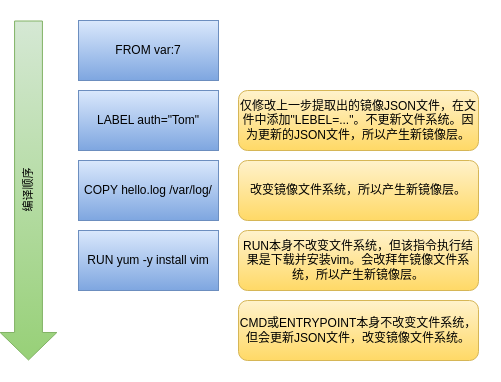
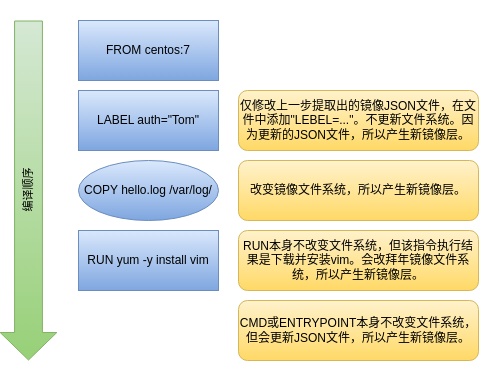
  <mxCell id="0" />
  <mxCell id="1" parent="0" />
- <mxCell id="2" value="FROM var:7" style="rounded=0;whiteSpace=wrap;html=1;fillColor=#dae8fc;gradientColor=#7ea6e0;strokeColor=#6c8ebf;" parent="1" vertex="1"><mxGeometry x="70" y="20" width="140" height="60" as="geometry" /></mxCell>
+ <mxCell id="2" value="FROM centos:7" style="rounded=0;whiteSpace=wrap;html=1;fillColor=#dae8fc;gradientColor=#7ea6e0;strokeColor=#6c8ebf;" parent="1" vertex="1"><mxGeometry x="70" y="20" width="140" height="60" as="geometry" /></mxCell>
  <mxCell id="3" value="LABEL auth=&quot;Tom&quot;" style="rounded=0;whiteSpace=wrap;html=1;fillColor=#dae8fc;gradientColor=#7ea6e0;strokeColor=#6c8ebf;" parent="1" vertex="1"><mxGeometry x="70" y="90" width="140" height="60" as="geometry" /></mxCell>
- <mxCell id="4" value="COPY hello.log /var/log/" style="rounded=0;whiteSpace=wrap;html=1;fillColor=#dae8fc;gradientColor=#7ea6e0;strokeColor=#6c8ebf;" parent="1" vertex="1"><mxGeometry x="70" y="160" width="140" height="60" as="geometry" /></mxCell>
+ <mxCell id="4" value="COPY hello.log /var/log/" style="ellipse;whiteSpace=wrap;html=1;fillColor=#dae8fc;gradientColor=#7ea6e0;strokeColor=#6c8ebf;" parent="1" vertex="1"><mxGeometry x="70" y="160" width="140" height="60" as="geometry" /></mxCell>
  <mxCell id="5" value="RUN yum -y install vim" style="rounded=0;whiteSpace=wrap;html=1;fillColor=#dae8fc;gradientColor=#7ea6e0;strokeColor=#6c8ebf;" parent="1" vertex="1"><mxGeometry x="70" y="230" width="140" height="60" as="geometry" /></mxCell>
  <mxCell id="6" value="仅修改上一步提取出的镜像JSON文件，在文件中添加&quot;LEBEL=...&quot;。不更新文件系统。因为更新的JSON文件，所以产生新镜像层。" style="rounded=1;whiteSpace=wrap;html=1;fillColor=#fff2cc;gradientColor=#ffd966;strokeColor=#d6b656;" vertex="1" parent="1"><mxGeometry x="230" y="90" width="240" height="60" as="geometry" /></mxCell>
  <mxCell id="7" value="改变镜像文件系统，所以产生新镜像层。" style="rounded=1;whiteSpace=wrap;html=1;fillColor=#fff2cc;gradientColor=#ffd966;strokeColor=#d6b656;" vertex="1" parent="1"><mxGeometry x="230" y="160" width="240" height="60" as="geometry" /></mxCell>
  <mxCell id="8" value="RUN本身不改变文件系统，但该指令执行结果是下载并安装vim。会改拜年镜像文件系统，所以产生新镜像层。" style="rounded=1;whiteSpace=wrap;html=1;fillColor=#fff2cc;gradientColor=#ffd966;strokeColor=#d6b656;" vertex="1" parent="1"><mxGeometry x="230" y="230" width="240" height="60" as="geometry" /></mxCell>
- <mxCell id="9" value="CMD或ENTRYPOINT本身不改变文件系统，但会更新JSON文件，改变镜像文件系统。" style="rounded=1;whiteSpace=wrap;html=1;fillColor=#fff2cc;gradientColor=#ffd966;strokeColor=#d6b656;" vertex="1" parent="1"><mxGeometry x="230" y="300" width="240" height="60" as="geometry" /></mxCell>
+ <mxCell id="9" value="CMD或ENTRYPOINT本身不改变文件系统，但会更新JSON文件，所以产生新镜像层。" style="rounded=1;whiteSpace=wrap;html=1;fillColor=#fff2cc;gradientColor=#ffd966;strokeColor=#d6b656;" vertex="1" parent="1"><mxGeometry x="230" y="300" width="240" height="60" as="geometry" /></mxCell>
  <mxCell id="10" value="编译顺序" style="shape=flexArrow;endArrow=classic;html=1;rounded=0;endWidth=27.857;endSize=8.836;width=27.857;horizontal=0;verticalAlign=middle;fillColor=#d5e8d4;gradientColor=#97d077;strokeColor=#82b366;labelBackgroundColor=none;" edge="1" parent="1"><mxGeometry width="50" height="50" relative="1" as="geometry"><mxPoint x="20" y="20" as="sourcePoint" /><mxPoint x="20" y="360" as="targetPoint" /></mxGeometry></mxCell>
